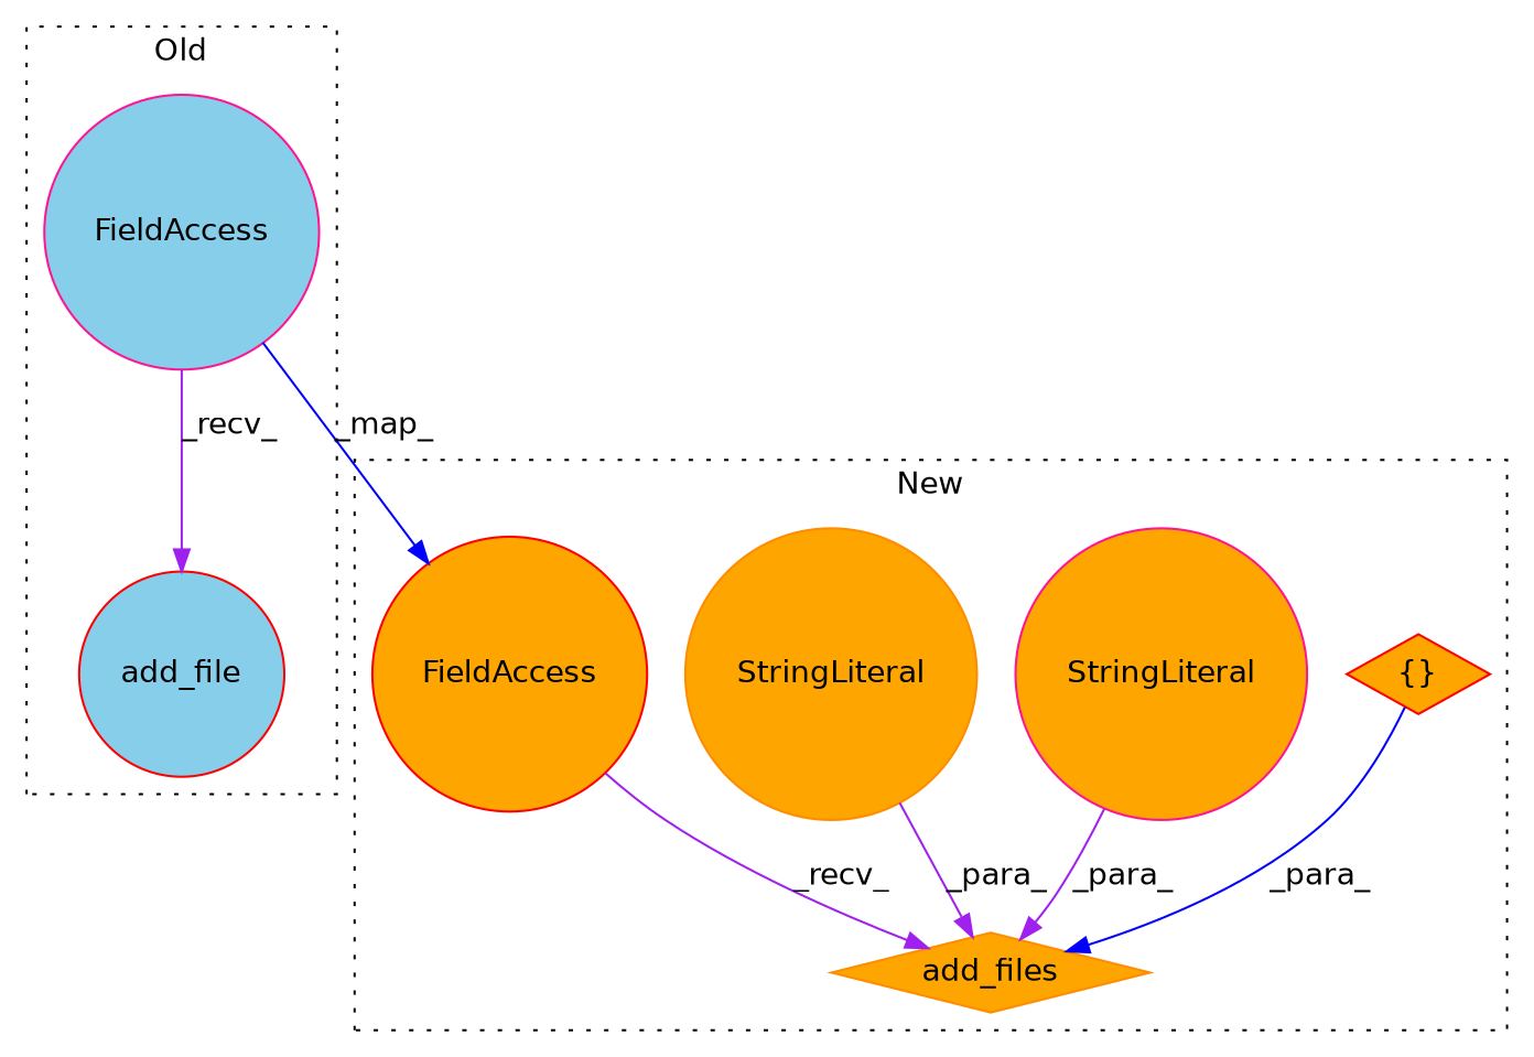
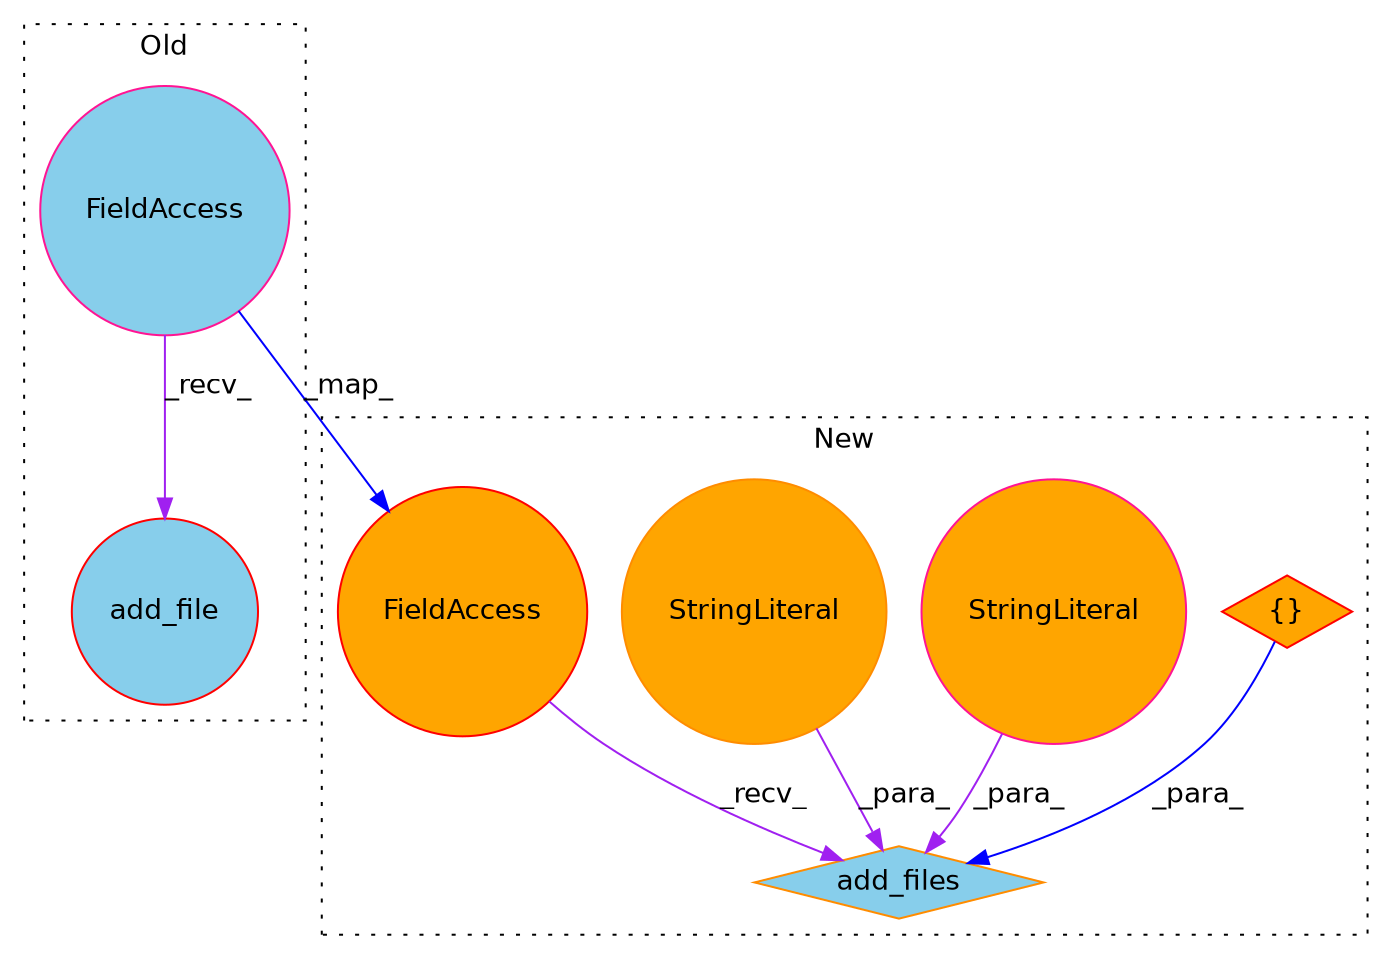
  digraph {
    fontname="DejaVu Sans"
    node [a=32 l=30 shape=circle style=filled fillcolor=orange color=red fontname="DejaVu Sans"]
    edge [color=purple fontname="DejaVu Sans"]
    n1 [l="9,1" label=add_file s="9634,9724" fillcolor=skyblue]
    n2 [a=22 label=FieldAccess s=9603 fillcolor=skyblue color=deeppink]
-   n3 [l="10,1" label=add_files s="9652,9744" shape=diamond color=darkorange]
+   n3 [l="10,1" label=add_files s="9652,9744" shape=diamond fillcolor=skyblue color=darkorange]
    n4 [a=4 l="1,1" label="{}" s="9701,9743" shape=diamond]
    n5 [a=45 l=17 label=StringLiteral s=9662 color=deeppink]
    n6 [a=45 l=11 label=StringLiteral s=9680 color=darkorange]
    n7 [a=22 label=FieldAccess s=9621]
    subgraph cluster_1 {
      label=Old
      style=dotted
      n1
      n2
    }
    subgraph cluster_2 {
      label=New
      style=dotted
      n3
      n4
      n5
      n6
      n7
    }
    n2 -> n1 [label=_recv_]
    n2 -> n7 [label=_map_ color=blue]
    n4 -> n3 [label=_para_ color=blue]
    n5 -> n3 [label=_para_]
    n6 -> n3 [label=_para_]
    n7 -> n3 [label=_recv_]
  }
